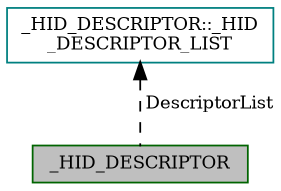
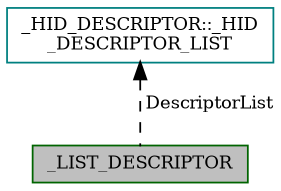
  digraph {
    fontname="DejaVu Serif"
    node [fontname="DejaVu Serif" fontsize=10 shape=record style=filled]
-   n1 [color=darkgreen fillcolor=grey75 fontcolor=black height=0.2 label=_HID_DESCRIPTOR width=0.4]
+   n1 [color=darkgreen fillcolor=grey75 fontcolor=black height=0.2 label=_LIST_DESCRIPTOR width=0.4]
    n2 [color=teal fillcolor=white height=0.2 label="_HID_DESCRIPTOR::_HID\l_DESCRIPTOR_LIST" width=0.4]
    n2 -> n1 [color=black dir=back fontname="DejaVu Serif" fontsize=10 label=" DescriptorList" labelfontname=Helvetica labelfontsize=10 style=dashed]
  }
